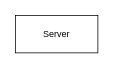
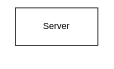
  <mxCell id="0" />
  <mxCell id="1" parent="0" />
- <mxCell id="2" value="Server" style="html=1;whiteSpace=wrap;" vertex="1" parent="1"><mxGeometry x="20" y="20" width="110" height="50" as="geometry" /></mxCell>
+ <mxCell id="2" value="Server" style="html=1;whiteSpace=wrap;" vertex="1" parent="1"><mxGeometry x="20" y="10" width="110" height="50" as="geometry" /></mxCell>
